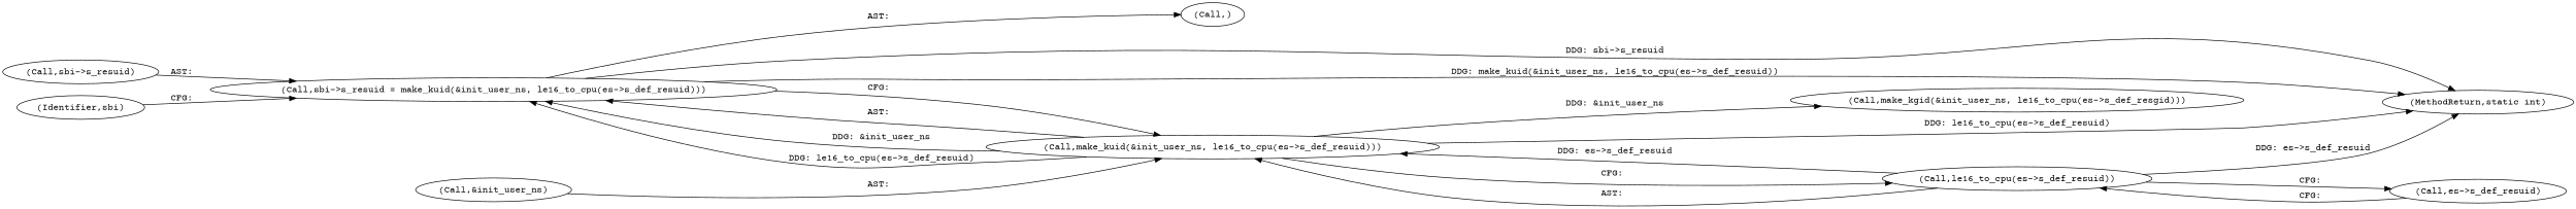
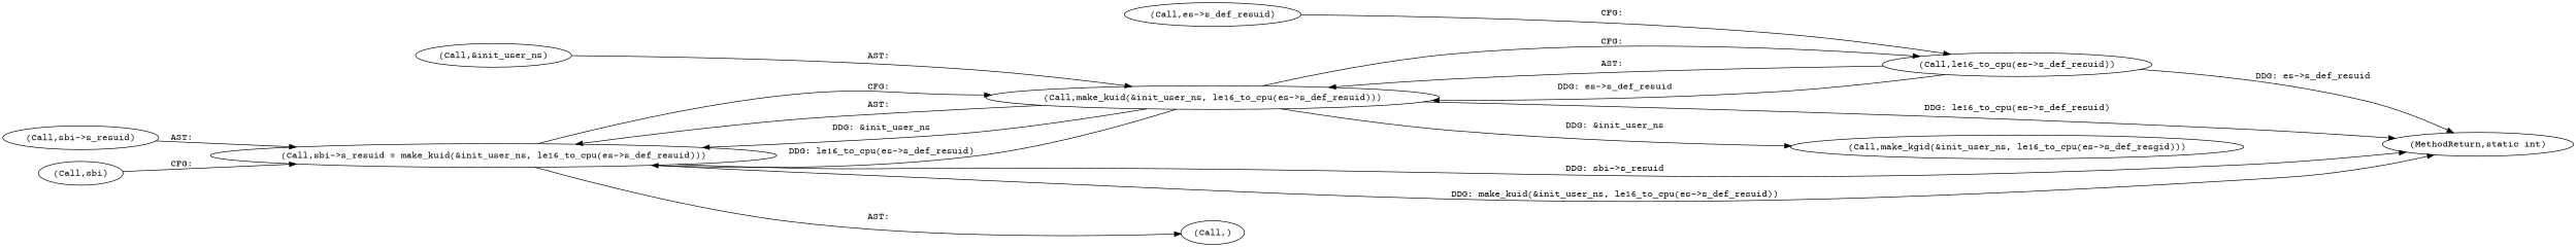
  digraph {
    fontname="Courier Prime"
    rankdir=LR
    node [fontname="Courier Prime"]
    edge [fontname="Courier Prime"]
    n1 [label="(Call,sbi->s_resuid = make_kuid(&init_user_ns, le16_to_cpu(es->s_def_resuid)))"]
    n2 [label="(Call,make_kuid(&init_user_ns, le16_to_cpu(es->s_def_resuid)))"]
    n3 [label="(MethodReturn,static int)"]
    n4 [label="(Call,)"]
    n5 [label="(Call,le16_to_cpu(es->s_def_resuid))"]
    n6 [label="(Call,make_kgid(&init_user_ns, le16_to_cpu(es->s_def_resgid)))"]
    n7 [label="(Call,es->s_def_resuid)"]
    n8 [label="(Call,sbi->s_resuid)"]
-   n9 [label="(Identifier,sbi)"]
+   n9 [label="(Call,sbi)"]
    n10 [label="(Call,&init_user_ns)"]
    n1 -> n2 [label="CFG: "]
    n1 -> n3 [label="DDG: sbi->s_resuid"]
    n1 -> n3 [label="DDG: make_kuid(&init_user_ns, le16_to_cpu(es->s_def_resuid))"]
    n1 -> n4 [label="AST: "]
    n2 -> n1 [label="AST: "]
    n2 -> n1 [label="DDG: &init_user_ns"]
    n2 -> n1 [label="DDG: le16_to_cpu(es->s_def_resuid)"]
    n2 -> n3 [label="DDG: le16_to_cpu(es->s_def_resuid)"]
    n2 -> n5 [label="CFG: "]
    n2 -> n6 [label="DDG: &init_user_ns"]
    n5 -> n2 [label="AST: "]
    n5 -> n2 [label="DDG: es->s_def_resuid"]
    n5 -> n3 [label="DDG: es->s_def_resuid"]
-   n5 -> n7 [label="CFG: "]
    n7 -> n5 [label="CFG: "]
    n8 -> n1 [label="AST: "]
    n9 -> n1 [label="CFG: "]
    n10 -> n2 [label="AST: "]
  }
